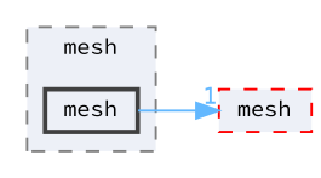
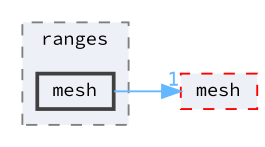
  digraph {
    compound=true
    rankdir=LR
    fontname="Source Code Pro"
    node [fillcolor="#edf0f7" fontname="Source Code Pro" fontsize=10 shape=box]
    n1 [color=grey25 height=0.2 label=mesh style="filled,bold" width=0.4]
    n2 [color=red height=0.2 label=mesh style="filled,dashed" width=0.4]
    subgraph cluster_1 {
      bgcolor="#edf0f7"
      fontsize=10
-     label=mesh
+     label=ranges
      pencolor=grey50
      style="filled,dashed"
      n1
    }
    n1 -> n2 [color=steelblue1 fontcolor=steelblue1 fontname="Source Code Pro" fontsize=10 headlabel=1 labeldistance=1.5 labelfontname=Helvetica labelfontsize=10]
  }
